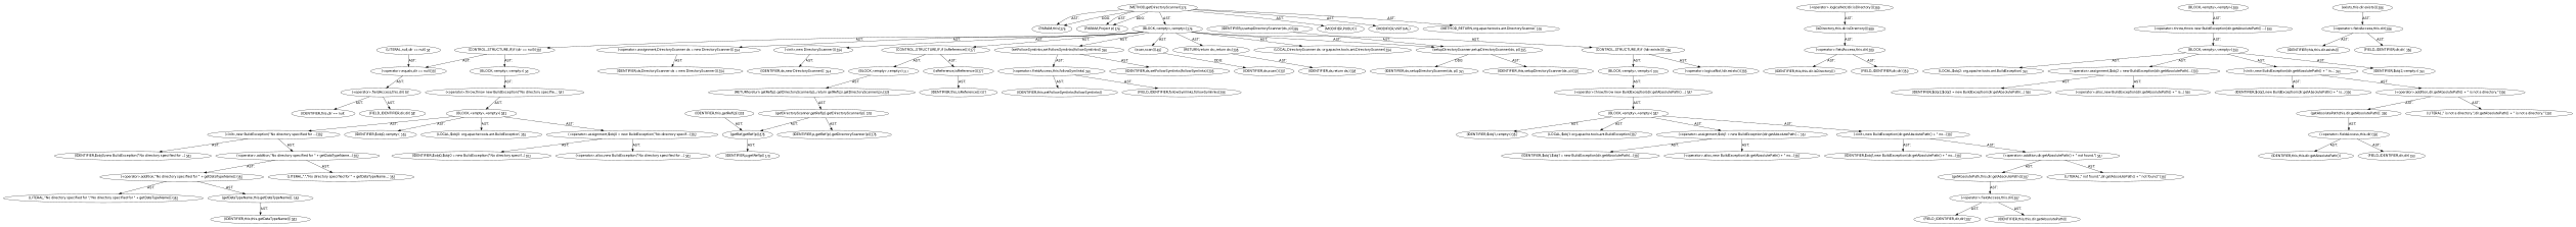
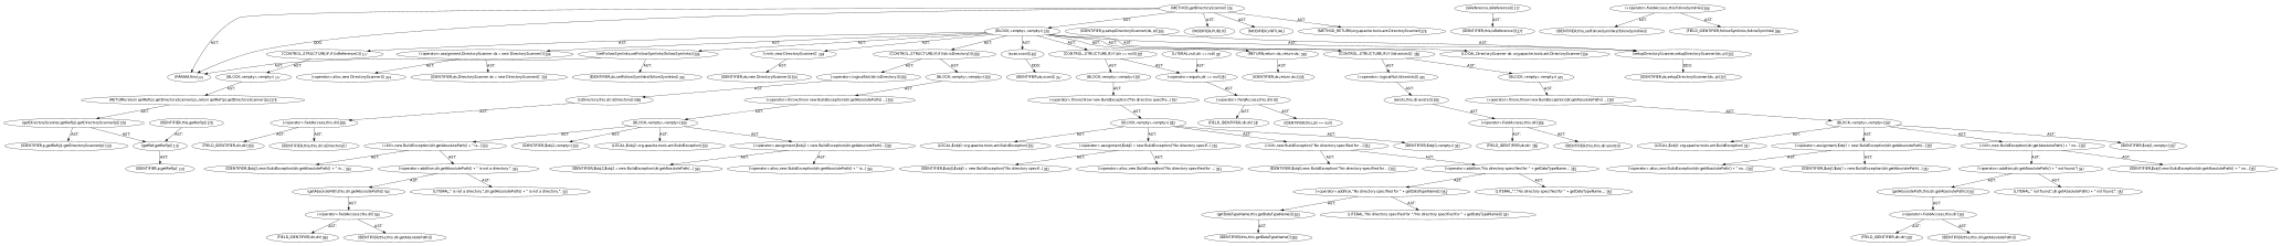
  digraph {
    fontname=Inter
    node [fontname=Inter]
    edge [fontname=Inter]
    n1 [label=<(METHOD,getDirectoryScanner)<SUB>376</SUB>>]
    n2 [label=<(PARAM,this)<SUB>376</SUB>>]
-   n3 [label=<(PARAM,Project p)<SUB>376</SUB>>]
    n4 [label=<(BLOCK,&lt;empty&gt;,&lt;empty&gt;)<SUB>376</SUB>>]
    n5 [label=<(MODIFIER,PUBLIC)>]
    n6 [label=<(MODIFIER,VIRTUAL)>]
    n7 [label=<(METHOD_RETURN,org.apache.tools.ant.DirectoryScanner)<SUB>376</SUB>>]
    n8 [label=<(CONTROL_STRUCTURE,IF,if (isReference()))<SUB>377</SUB>>]
    n9 [label=<(CONTROL_STRUCTURE,IF,if (dir == null))<SUB>381</SUB>>]
    n10 [label=<(CONTROL_STRUCTURE,IF,if (!dir.exists()))<SUB>386</SUB>>]
+   n11 [label=<(CONTROL_STRUCTURE,IF,if (!dir.isDirectory()))<SUB>389</SUB>>]
    n12 [label=<(LOCAL,DirectoryScanner ds: org.apache.tools.ant.DirectoryScanner)<SUB>394</SUB>>]
    n13 [label=<(&lt;operator&gt;.assignment,DirectoryScanner ds = new DirectoryScanner())<SUB>394</SUB>>]
    n14 [label=<(&lt;init&gt;,new DirectoryScanner())<SUB>394</SUB>>]
    n15 [label=<(setupDirectoryScanner,setupDirectoryScanner(ds, p))<SUB>395</SUB>>]
    n16 [label=<(setFollowSymlinks,setFollowSymlinks(followSymlinks))<SUB>396</SUB>>]
    n17 [label=<(scan,scan())<SUB>497</SUB>>]
    n18 [label=<(RETURN,return ds;,return ds;)<SUB>398</SUB>>]
    n19 [label=<(isReference,isReference())<SUB>377</SUB>>]
    n20 [label=<(BLOCK,&lt;empty&gt;,&lt;empty&gt;)<SUB>377</SUB>>]
    n21 [label=<(&lt;operator&gt;.equals,dir == null)<SUB>381</SUB>>]
    n22 [label=<(BLOCK,&lt;empty&gt;,&lt;empty&gt;)<SUB>381</SUB>>]
    n23 [label=<(&lt;operator&gt;.logicalNot,!dir.exists())<SUB>386</SUB>>]
    n24 [label=<(BLOCK,&lt;empty&gt;,&lt;empty&gt;)<SUB>386</SUB>>]
    n25 [label=<(&lt;operator&gt;.logicalNot,!dir.isDirectory())<SUB>389</SUB>>]
    n26 [label=<(BLOCK,&lt;empty&gt;,&lt;empty&gt;)<SUB>389</SUB>>]
    n27 [label=<(IDENTIFIER,ds,DirectoryScanner ds = new DirectoryScanner())<SUB>394</SUB>>]
+   n28 [label=<(&lt;operator&gt;.alloc,new DirectoryScanner())<SUB>394</SUB>>]
    n29 [label=<(IDENTIFIER,ds,new DirectoryScanner())<SUB>394</SUB>>]
-   n30 [label=<(IDENTIFIER,this,setupDirectoryScanner(ds, p))<SUB>395</SUB>>]
    n31 [label=<(IDENTIFIER,ds,setupDirectoryScanner(ds, p))<SUB>395</SUB>>]
    n32 [label=<(IDENTIFIER,ds,setFollowSymlinks(followSymlinks))<SUB>396</SUB>>]
    n33 [label=<(&lt;operator&gt;.fieldAccess,this.followSymlinks)<SUB>396</SUB>>]
    n34 [label=<(IDENTIFIER,ds,scan())<SUB>397</SUB>>]
    n35 [label=<(IDENTIFIER,ds,return ds;)<SUB>398</SUB>>]
    n36 [label=<(IDENTIFIER,this,isReference())<SUB>377</SUB>>]
    n37 [label=<(RETURN,return getRef(p).getDirectoryScanner(p);,return getRef(p).getDirectoryScanner(p);)<SUB>378</SUB>>]
    n38 [label=<(getDirectoryScanner,getRef(p).getDirectoryScanner(p))<SUB>378</SUB>>]
    n39 [label=<(getRef,getRef(p))<SUB>878</SUB>>]
    n40 [label=<(IDENTIFIER,p,getRef(p).getDirectoryScanner(p))<SUB>378</SUB>>]
    n41 [label=<(IDENTIFIER,p,getRef(p))<SUB>378</SUB>>]
    n42 [label=<(IDENTIFIER,this,getRef(p))<SUB>378</SUB>>]
    n43 [label=<(&lt;operator&gt;.fieldAccess,this.dir)<SUB>381</SUB>>]
    n44 [label=<(&lt;operator&gt;.throw,throw new BuildException(&quot;No directory specifie...)<SUB>382</SUB>>]
    n45 [label=<(IDENTIFIER,this,dir == null)>]
    n46 [label=<(FIELD_IDENTIFIER,dir,dir)<SUB>381</SUB>>]
    n47 [label=<(LITERAL,null,dir == null)<SUB>381</SUB>>]
    n48 [label=<(BLOCK,&lt;empty&gt;,&lt;empty&gt;)<SUB>382</SUB>>]
    n49 [label=<(LOCAL,$obj0: org.apache.tools.ant.BuildException)<SUB>382</SUB>>]
    n50 [label=<(&lt;operator&gt;.assignment,$obj0 = new BuildException(&quot;No directory specif...)<SUB>382</SUB>>]
    n51 [label=<(&lt;init&gt;,new BuildException(&quot;No directory specified for ...)<SUB>382</SUB>>]
    n52 [label=<(IDENTIFIER,$obj0,&lt;empty&gt;)<SUB>382</SUB>>]
    n53 [label=<(IDENTIFIER,$obj0,$obj0 = new BuildException(&quot;No directory specif...)<SUB>382</SUB>>]
    n54 [label=<(&lt;operator&gt;.alloc,new BuildException(&quot;No directory specified for ...)<SUB>382</SUB>>]
    n55 [label=<(IDENTIFIER,$obj0,new BuildException(&quot;No directory specified for ...)<SUB>382</SUB>>]
    n56 [label=<(&lt;operator&gt;.addition,&quot;No directory specified for &quot; + getDataTypeName...)<SUB>382</SUB>>]
    n57 [label=<(&lt;operator&gt;.addition,&quot;No directory specified for &quot; + getDataTypeName())<SUB>382</SUB>>]
    n58 [label=<(LITERAL,&quot;.&quot;,&quot;No directory specified for &quot; + getDataTypeName...)<SUB>383</SUB>>]
    n59 [label=<(LITERAL,&quot;No directory specified for &quot;,&quot;No directory specified for &quot; + getDataTypeName())<SUB>382</SUB>>]
    n60 [label=<(getDataTypeName,this.getDataTypeName())<SUB>383</SUB>>]
    n61 [label=<(IDENTIFIER,this,this.getDataTypeName())<SUB>383</SUB>>]
    n62 [label=<(exists,this.dir.exists())<SUB>386</SUB>>]
    n63 [label=<(&lt;operator&gt;.throw,throw new BuildException(dir.getAbsolutePath() ...)<SUB>387</SUB>>]
    n64 [label=<(&lt;operator&gt;.fieldAccess,this.dir)<SUB>386</SUB>>]
    n65 [label=<(IDENTIFIER,this,this.dir.exists())>]
    n66 [label=<(FIELD_IDENTIFIER,dir,dir)<SUB>386</SUB>>]
    n67 [label=<(BLOCK,&lt;empty&gt;,&lt;empty&gt;)<SUB>387</SUB>>]
    n68 [label=<(LOCAL,$obj1: org.apache.tools.ant.BuildException)<SUB>387</SUB>>]
    n69 [label=<(&lt;operator&gt;.assignment,$obj1 = new BuildException(dir.getAbsolutePath(...)<SUB>387</SUB>>]
    n70 [label=<(&lt;init&gt;,new BuildException(dir.getAbsolutePath() + &quot; no...)<SUB>387</SUB>>]
    n71 [label=<(IDENTIFIER,$obj1,&lt;empty&gt;)<SUB>387</SUB>>]
    n72 [label=<(IDENTIFIER,$obj1,$obj1 = new BuildException(dir.getAbsolutePath(...)<SUB>387</SUB>>]
    n73 [label=<(&lt;operator&gt;.alloc,new BuildException(dir.getAbsolutePath() + &quot; no...)<SUB>387</SUB>>]
    n74 [label=<(IDENTIFIER,$obj1,new BuildException(dir.getAbsolutePath() + &quot; no...)<SUB>387</SUB>>]
    n75 [label=<(&lt;operator&gt;.addition,dir.getAbsolutePath() + &quot; not found.&quot;)<SUB>387</SUB>>]
    n76 [label=<(getAbsolutePath,this.dir.getAbsolutePath())<SUB>387</SUB>>]
    n77 [label=<(LITERAL,&quot; not found.&quot;,dir.getAbsolutePath() + &quot; not found.&quot;)<SUB>387</SUB>>]
    n78 [label=<(&lt;operator&gt;.fieldAccess,this.dir)<SUB>387</SUB>>]
    n79 [label=<(IDENTIFIER,this,this.dir.getAbsolutePath())>]
    n80 [label=<(FIELD_IDENTIFIER,dir,dir)<SUB>387</SUB>>]
    n81 [label=<(isDirectory,this.dir.isDirectory())<SUB>989</SUB>>]
    n82 [label=<(&lt;operator&gt;.throw,throw new BuildException(dir.getAbsolutePath() ...)<SUB>390</SUB>>]
    n83 [label=<(&lt;operator&gt;.fieldAccess,this.dir)<SUB>389</SUB>>]
    n84 [label=<(IDENTIFIER,this,this.dir.isDirectory())>]
    n85 [label=<(FIELD_IDENTIFIER,dir,dir)<SUB>389</SUB>>]
    n86 [label=<(BLOCK,&lt;empty&gt;,&lt;empty&gt;)<SUB>390</SUB>>]
    n87 [label=<(LOCAL,$obj2: org.apache.tools.ant.BuildException)<SUB>390</SUB>>]
    n88 [label=<(&lt;operator&gt;.assignment,$obj2 = new BuildException(dir.getAbsolutePath(...)<SUB>390</SUB>>]
    n89 [label=<(&lt;init&gt;,new BuildException(dir.getAbsolutePath() + &quot; is...)<SUB>390</SUB>>]
    n90 [label=<(IDENTIFIER,$obj2,&lt;empty&gt;)<SUB>390</SUB>>]
    n91 [label=<(IDENTIFIER,$obj2,$obj2 = new BuildException(dir.getAbsolutePath(...)<SUB>390</SUB>>]
    n92 [label=<(&lt;operator&gt;.alloc,new BuildException(dir.getAbsolutePath() + &quot; is...)<SUB>390</SUB>>]
    n93 [label=<(IDENTIFIER,$obj2,new BuildException(dir.getAbsolutePath() + &quot; is...)<SUB>390</SUB>>]
    n94 [label=<(&lt;operator&gt;.addition,dir.getAbsolutePath() + &quot; is not a directory.&quot;)<SUB>390</SUB>>]
    n95 [label=<(getAbsolutePath,this.dir.getAbsolutePath())<SUB>390</SUB>>]
    n96 [label=<(LITERAL,&quot; is not a directory.&quot;,dir.getAbsolutePath() + &quot; is not a directory.&quot;)<SUB>391</SUB>>]
    n97 [label=<(&lt;operator&gt;.fieldAccess,this.dir)<SUB>390</SUB>>]
    n98 [label=<(IDENTIFIER,this,this.dir.getAbsolutePath())>]
    n99 [label=<(FIELD_IDENTIFIER,dir,dir)<SUB>390</SUB>>]
    n100 [label=<(IDENTIFIER,p,setupDirectoryScanner(ds, p))<SUB>395</SUB>>]
    n101 [label=<(IDENTIFIER,this,setFollowSymlinks(followSymlinks))>]
    n102 [label=<(FIELD_IDENTIFIER,followSymlinks,followSymlinks)<SUB>396</SUB>>]
    n1 -> n2 [label="AST: "]
    n1 -> n2 [label="DDG: "]
-   n1 -> n3 [label="AST: "]
-   n1 -> n3 [label="DDG: "]
    n1 -> n4 [label="AST: "]
    n1 -> n5 [label="AST: "]
    n1 -> n6 [label="AST: "]
    n1 -> n7 [label="AST: "]
    n4 -> n8 [label="AST: "]
    n4 -> n9 [label="AST: "]
    n4 -> n10 [label="AST: "]
+   n4 -> n11 [label="AST: "]
    n4 -> n12 [label="AST: "]
    n4 -> n13 [label="AST: "]
    n4 -> n14 [label="AST: "]
    n4 -> n15 [label="AST: "]
    n4 -> n16 [label="AST: "]
    n4 -> n17 [label="AST: "]
    n4 -> n18 [label="AST: "]
-   n8 -> n19 [label="AST: "]
    n8 -> n20 [label="AST: "]
    n9 -> n21 [label="AST: "]
    n9 -> n22 [label="AST: "]
    n10 -> n23 [label="AST: "]
    n10 -> n24 [label="AST: "]
+   n11 -> n25 [label="AST: "]
+   n11 -> n26 [label="AST: "]
    n13 -> n27 [label="AST: "]
+   n13 -> n28 [label="AST: "]
    n14 -> n29 [label="AST: "]
-   n15 -> n30 [label="AST: "]
    n15 -> n31 [label="DDG: "]
    n16 -> n32 [label="AST: "]
-   n16 -> n33 [label="AST: "]
+   n16 -> n2 [label="AST: "]
    n17 -> n34 [label="DDG: "]
    n18 -> n35 [label="AST: "]
    n19 -> n36 [label="AST: "]
    n20 -> n37 [label="AST: "]
    n21 -> n43 [label="AST: "]
    n22 -> n44 [label="AST: "]
+   n23 -> n62 [label="AST: "]
    n24 -> n63 [label="AST: "]
    n25 -> n81 [label="AST: "]
    n26 -> n82 [label="AST: "]
    n33 -> n101 [label="AST: "]
    n33 -> n102 [label="AST: "]
    n37 -> n38 [label="AST: "]
    n38 -> n39 [label="AST: "]
    n38 -> n40 [label="AST: "]
    n39 -> n41 [label="AST: "]
    n42 -> n39 [label="AST: "]
    n43 -> n45 [label="AST: "]
    n43 -> n46 [label="AST: "]
    n44 -> n48 [label="AST: "]
    n47 -> n21 [label="AST: "]
    n48 -> n49 [label="AST: "]
    n48 -> n50 [label="AST: "]
    n48 -> n51 [label="AST: "]
    n48 -> n52 [label="AST: "]
    n50 -> n53 [label="AST: "]
    n50 -> n54 [label="AST: "]
    n51 -> n55 [label="AST: "]
    n51 -> n56 [label="AST: "]
    n56 -> n57 [label="AST: "]
    n56 -> n58 [label="AST: "]
    n57 -> n59 [label="AST: "]
    n57 -> n60 [label="AST: "]
    n60 -> n61 [label="AST: "]
    n62 -> n64 [label="AST: "]
    n63 -> n67 [label="AST: "]
    n64 -> n65 [label="AST: "]
    n64 -> n66 [label="AST: "]
    n67 -> n68 [label="AST: "]
    n67 -> n69 [label="AST: "]
    n67 -> n70 [label="AST: "]
    n67 -> n71 [label="AST: "]
    n69 -> n72 [label="AST: "]
    n69 -> n73 [label="AST: "]
    n70 -> n74 [label="AST: "]
    n70 -> n75 [label="AST: "]
    n75 -> n76 [label="AST: "]
    n75 -> n77 [label="AST: "]
    n76 -> n78 [label="AST: "]
    n78 -> n79 [label="AST: "]
    n78 -> n80 [label="AST: "]
    n81 -> n83 [label="AST: "]
    n82 -> n86 [label="AST: "]
    n83 -> n84 [label="AST: "]
    n83 -> n85 [label="AST: "]
    n86 -> n87 [label="AST: "]
    n86 -> n88 [label="AST: "]
    n86 -> n89 [label="AST: "]
    n86 -> n90 [label="AST: "]
    n88 -> n91 [label="AST: "]
    n88 -> n92 [label="AST: "]
    n89 -> n93 [label="AST: "]
    n89 -> n94 [label="AST: "]
    n94 -> n95 [label="AST: "]
    n94 -> n96 [label="AST: "]
    n95 -> n97 [label="AST: "]
    n97 -> n98 [label="AST: "]
    n97 -> n99 [label="AST: "]
    n100 -> n15 [label="AST: "]
  }
